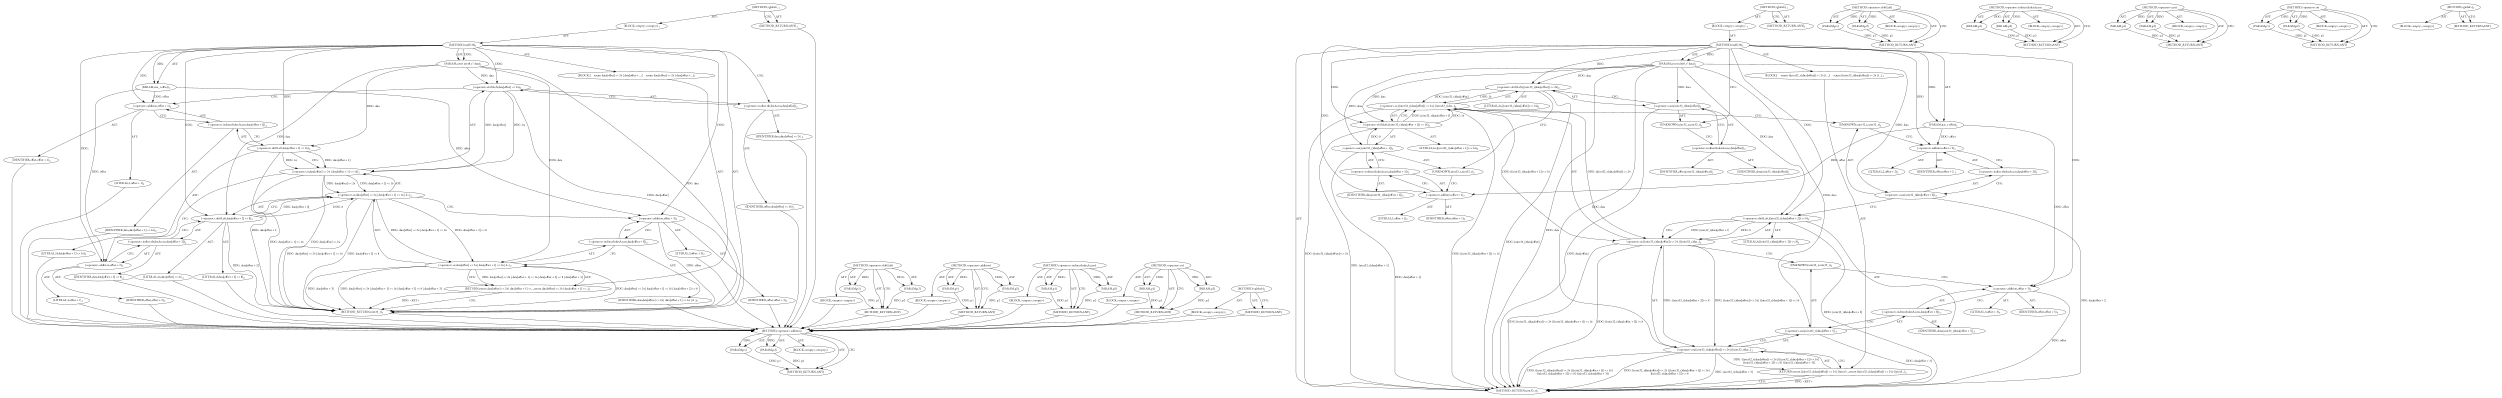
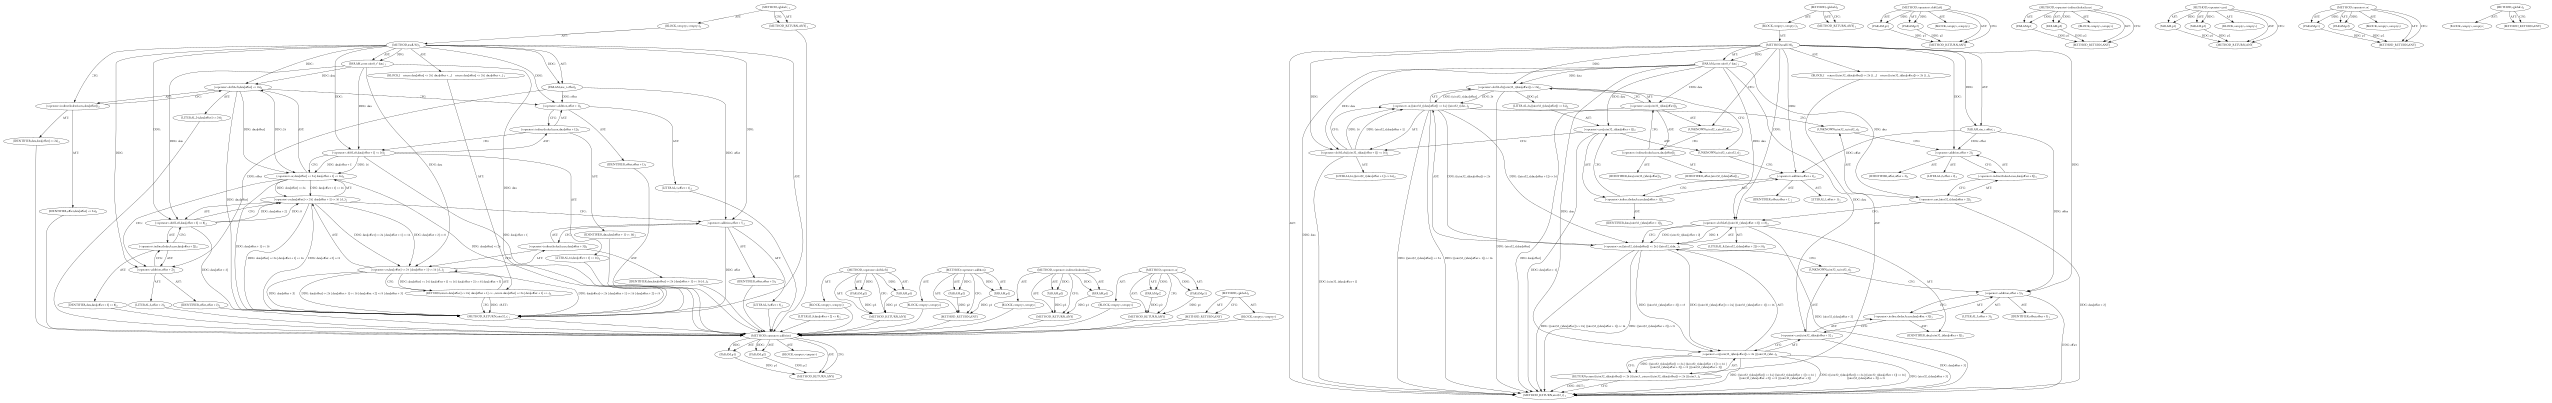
  digraph {
    fontname="EB Garamond"
    node [fontname="EB Garamond"]
    edge [fontname="EB Garamond"]
    n1 [label=<(METHOD,&lt;global&gt;)<SUB>1</SUB>>]
    n2 [label=<(BLOCK,&lt;empty&gt;,&lt;empty&gt;)<SUB>1</SUB>>]
    n3 [label=<(METHOD_RETURN,ANY)<SUB>1</SUB>>]
    n4 [label=<(METHOD,readU32)<SUB>1</SUB>>]
    n5 [label=<(METHOD,&lt;operator&gt;.addition)>]
    n6 [label=<(PARAM,const uint8_t* data)<SUB>1</SUB>>]
    n7 [label=<(PARAM,size_t offset)<SUB>1</SUB>>]
    n8 [label=<(BLOCK,{     return data[offset] &lt;&lt; 24 | data[offset +...,{     return data[offset] &lt;&lt; 24 | data[offset +...)<SUB>1</SUB>>]
    n9 [label=<(&lt;operator&gt;.shiftLeft,data[offset] &lt;&lt; 24)<SUB>2</SUB>>]
    n10 [label=<(&lt;operator&gt;.indirectIndexAccess,data[offset])<SUB>2</SUB>>]
    n11 [label=<(&lt;operator&gt;.shiftLeft,data[offset + 1] &lt;&lt; 16)<SUB>2</SUB>>]
    n12 [label=<(&lt;operator&gt;.addition,offset + 1)<SUB>2</SUB>>]
    n13 [label=<(&lt;operator&gt;.shiftLeft,data[offset + 2] &lt;&lt; 8)<SUB>2</SUB>>]
    n14 [label=<(&lt;operator&gt;.addition,offset + 2)<SUB>2</SUB>>]
    n15 [label=<(&lt;operator&gt;.addition,offset + 3)<SUB>2</SUB>>]
    n16 [label=<(METHOD_RETURN,uint32_t)<SUB>1</SUB>>]
    n17 [label=<(&lt;operator&gt;.or,data[offset] &lt;&lt; 24 | data[offset + 1] &lt;&lt; 16 | d...)<SUB>2</SUB>>]
    n18 [label=<(RETURN,return data[offset] &lt;&lt; 24 | data[offset + 1] &lt;&lt;...,return data[offset] &lt;&lt; 24 | data[offset + 1] &lt;&lt;...)<SUB>2</SUB>>]
    n19 [label=<(&lt;operator&gt;.or,data[offset] &lt;&lt; 24 | data[offset + 1] &lt;&lt; 16)<SUB>2</SUB>>]
    n20 [label=<(LITERAL,24,data[offset] &lt;&lt; 24)<SUB>2</SUB>>]
    n21 [label=<(IDENTIFIER,data,data[offset] &lt;&lt; 24)<SUB>2</SUB>>]
    n22 [label=<(IDENTIFIER,offset,data[offset] &lt;&lt; 24)<SUB>2</SUB>>]
    n23 [label=<(&lt;operator&gt;.indirectIndexAccess,data[offset + 1])<SUB>2</SUB>>]
    n24 [label=<(LITERAL,16,data[offset + 1] &lt;&lt; 16)<SUB>2</SUB>>]
    n25 [label=<(IDENTIFIER,offset,offset + 1)<SUB>2</SUB>>]
    n26 [label=<(LITERAL,1,offset + 1)<SUB>2</SUB>>]
    n27 [label=<(&lt;operator&gt;.or,data[offset] &lt;&lt; 24 | data[offset + 1] &lt;&lt; 16 | d...)<SUB>2</SUB>>]
    n28 [label=<(&lt;operator&gt;.indirectIndexAccess,data[offset + 2])<SUB>2</SUB>>]
    n29 [label=<(LITERAL,8,data[offset + 2] &lt;&lt; 8)<SUB>2</SUB>>]
    n30 [label=<(IDENTIFIER,offset,offset + 2)<SUB>2</SUB>>]
    n31 [label=<(LITERAL,2,offset + 2)<SUB>2</SUB>>]
    n32 [label=<(&lt;operator&gt;.indirectIndexAccess,data[offset + 3])<SUB>2</SUB>>]
    n33 [label=<(IDENTIFIER,offset,offset + 3)<SUB>2</SUB>>]
    n34 [label=<(LITERAL,3,offset + 3)<SUB>2</SUB>>]
    n35 [label=<(IDENTIFIER,data,data[offset] &lt;&lt; 24 | data[offset + 1] &lt;&lt; 16 | d...)<SUB>2</SUB>>]
    n36 [label=<(PARAM,p1)>]
    n37 [label=<(PARAM,p2)>]
    n38 [label=<(BLOCK,&lt;empty&gt;,&lt;empty&gt;)>]
    n39 [label=<(METHOD_RETURN,ANY)>]
    n40 [label=<(IDENTIFIER,data,data[offset + 1] &lt;&lt; 16)<SUB>2</SUB>>]
    n41 [label=<(IDENTIFIER,data,data[offset + 2] &lt;&lt; 8)<SUB>2</SUB>>]
    n42 [label=<(METHOD,&lt;operator&gt;.shiftLeft)>]
    n43 [label=<(PARAM,p1)>]
    n44 [label=<(PARAM,p2)>]
    n45 [label=<(BLOCK,&lt;empty&gt;,&lt;empty&gt;)>]
    n46 [label=<(METHOD_RETURN,ANY)>]
    n47 [label=<(METHOD,&lt;operator&gt;.addition)>]
    n48 [label=<(PARAM,p1)>]
    n49 [label=<(PARAM,p2)>]
    n50 [label=<(BLOCK,&lt;empty&gt;,&lt;empty&gt;)>]
    n51 [label=<(METHOD_RETURN,ANY)>]
    n52 [label=<(METHOD,&lt;operator&gt;.indirectIndexAccess)>]
    n53 [label=<(PARAM,p1)>]
    n54 [label=<(PARAM,p2)>]
    n55 [label=<(BLOCK,&lt;empty&gt;,&lt;empty&gt;)>]
    n56 [label=<(METHOD_RETURN,ANY)>]
    n57 [label=<(METHOD,&lt;operator&gt;.or)>]
    n58 [label=<(PARAM,p1)>]
    n59 [label=<(PARAM,p2)>]
    n60 [label=<(BLOCK,&lt;empty&gt;,&lt;empty&gt;)>]
    n61 [label=<(METHOD_RETURN,ANY)>]
    n62 [label=<(METHOD,&lt;global&gt;)<SUB>1</SUB>>]
    n63 [label=<(BLOCK,&lt;empty&gt;,&lt;empty&gt;)>]
    n64 [label=<(METHOD_RETURN,ANY)>]
    n65 [label=<(METHOD,&lt;global&gt;)<SUB>1</SUB>>]
    n66 [label=<(BLOCK,&lt;empty&gt;,&lt;empty&gt;)<SUB>1</SUB>>]
    n67 [label=<(METHOD_RETURN,ANY)<SUB>1</SUB>>]
    n68 [label=<(METHOD,readU32)<SUB>1</SUB>>]
    n69 [label=<(PARAM,const uint8_t* data)<SUB>1</SUB>>]
    n70 [label=<(PARAM,size_t offset)<SUB>1</SUB>>]
    n71 [label=<(BLOCK,{     return ((uint32_t)data[offset]) &lt;&lt; 24 | (...,{     return ((uint32_t)data[offset]) &lt;&lt; 24 | (...)<SUB>1</SUB>>]
    n72 [label=<(&lt;operator&gt;.shiftLeft,((uint32_t)data[offset]) &lt;&lt; 24)<SUB>2</SUB>>]
    n73 [label=<(UNKNOWN,uint32_t,uint32_t)<SUB>2</SUB>>]
    n74 [label=<(&lt;operator&gt;.shiftLeft,((uint32_t)data[offset + 1]) &lt;&lt; 16)<SUB>2</SUB>>]
    n75 [label=<(&lt;operator&gt;.addition,offset + 1)<SUB>2</SUB>>]
    n76 [label=<(&lt;operator&gt;.shiftLeft,((uint32_t)data[offset + 2]) &lt;&lt; 8)<SUB>3</SUB>>]
    n77 [label=<(&lt;operator&gt;.addition,offset + 2)<SUB>3</SUB>>]
    n78 [label=<(&lt;operator&gt;.addition,offset + 3)<SUB>3</SUB>>]
    n79 [label=<(METHOD_RETURN,uint32_t)<SUB>1</SUB>>]
    n80 [label=<(&lt;operator&gt;.or,((uint32_t)data[offset]) &lt;&lt; 24 | ((uint32_t)dat...)<SUB>2</SUB>>]
    n81 [label=<(&lt;operator&gt;.cast,(uint32_t)data[offset])<SUB>2</SUB>>]
    n82 [label=<(&lt;operator&gt;.cast,(uint32_t)data[offset + 1])<SUB>2</SUB>>]
    n83 [label=<(&lt;operator&gt;.cast,(uint32_t)data[offset + 2])<SUB>3</SUB>>]
    n84 [label=<(&lt;operator&gt;.cast,(uint32_t)data[offset + 3])<SUB>3</SUB>>]
    n85 [label=<(RETURN,return ((uint32_t)data[offset]) &lt;&lt; 24 | ((uint3...,return ((uint32_t)data[offset]) &lt;&lt; 24 | ((uint3...)<SUB>2</SUB>>]
    n86 [label=<(&lt;operator&gt;.or,((uint32_t)data[offset]) &lt;&lt; 24 | ((uint32_t)dat...)<SUB>2</SUB>>]
    n87 [label=<(LITERAL,24,((uint32_t)data[offset]) &lt;&lt; 24)<SUB>2</SUB>>]
    n88 [label=<(UNKNOWN,uint32_t,uint32_t)<SUB>2</SUB>>]
    n89 [label=<(&lt;operator&gt;.indirectIndexAccess,data[offset])<SUB>2</SUB>>]
    n90 [label=<(LITERAL,16,((uint32_t)data[offset + 1]) &lt;&lt; 16)<SUB>2</SUB>>]
    n91 [label=<(&lt;operator&gt;.indirectIndexAccess,data[offset + 1])<SUB>2</SUB>>]
    n92 [label=<(IDENTIFIER,offset,offset + 1)<SUB>2</SUB>>]
    n93 [label=<(LITERAL,1,offset + 1)<SUB>2</SUB>>]
    n94 [label=<(&lt;operator&gt;.or,((uint32_t)data[offset]) &lt;&lt; 24 | ((uint32_t)dat...)<SUB>2</SUB>>]
    n95 [label=<(LITERAL,8,((uint32_t)data[offset + 2]) &lt;&lt; 8)<SUB>3</SUB>>]
    n96 [label=<(IDENTIFIER,data,(uint32_t)data[offset + 3])<SUB>3</SUB>>]
    n97 [label=<(&lt;operator&gt;.indirectIndexAccess,data[offset + 2])<SUB>3</SUB>>]
    n98 [label=<(IDENTIFIER,offset,offset + 2)<SUB>3</SUB>>]
    n99 [label=<(LITERAL,2,offset + 2)<SUB>3</SUB>>]
    n100 [label=<(&lt;operator&gt;.indirectIndexAccess,data[offset + 3])<SUB>3</SUB>>]
    n101 [label=<(IDENTIFIER,offset,offset + 3)<SUB>3</SUB>>]
    n102 [label=<(LITERAL,3,offset + 3)<SUB>3</SUB>>]
    n103 [label=<(UNKNOWN,uint32_t,uint32_t)<SUB>3</SUB>>]
    n104 [label=<(UNKNOWN,uint32_t,uint32_t)<SUB>3</SUB>>]
    n105 [label=<(IDENTIFIER,data,(uint32_t)data[offset])<SUB>2</SUB>>]
    n106 [label=<(IDENTIFIER,offset,(uint32_t)data[offset])<SUB>2</SUB>>]
    n107 [label=<(IDENTIFIER,data,(uint32_t)data[offset + 1])<SUB>2</SUB>>]
    n108 [label=<(METHOD,&lt;operator&gt;.shiftLeft)>]
    n109 [label=<(PARAM,p1)>]
    n110 [label=<(PARAM,p2)>]
    n111 [label=<(BLOCK,&lt;empty&gt;,&lt;empty&gt;)>]
    n112 [label=<(METHOD_RETURN,ANY)>]
    n113 [label=<(METHOD,&lt;operator&gt;.indirectIndexAccess)>]
    n114 [label=<(PARAM,p1)>]
    n115 [label=<(PARAM,p2)>]
    n116 [label=<(BLOCK,&lt;empty&gt;,&lt;empty&gt;)>]
    n117 [label=<(METHOD_RETURN,ANY)>]
    n118 [label=<(METHOD,&lt;operator&gt;.cast)>]
    n119 [label=<(PARAM,p1)>]
    n120 [label=<(PARAM,p2)>]
    n121 [label=<(BLOCK,&lt;empty&gt;,&lt;empty&gt;)>]
    n122 [label=<(METHOD_RETURN,ANY)>]
    n123 [label=<(METHOD,&lt;operator&gt;.or)>]
    n124 [label=<(PARAM,p1)>]
    n125 [label=<(PARAM,p2)>]
    n126 [label=<(BLOCK,&lt;empty&gt;,&lt;empty&gt;)>]
    n127 [label=<(METHOD_RETURN,ANY)>]
    n128 [label=<(METHOD,&lt;global&gt;)<SUB>1</SUB>>]
    n129 [label=<(BLOCK,&lt;empty&gt;,&lt;empty&gt;)>]
    n130 [label=<(METHOD_RETURN,ANY)>]
    n1 -> n2 [label="AST: "]
    n1 -> n3 [label="AST: "]
    n1 -> n3 [label="CFG: "]
    n2 -> n4 [label="AST: "]
    n3 -> n5
    n4 -> n6 [label="AST: "]
    n4 -> n6 [label="DDG: "]
    n4 -> n7 [label="AST: "]
    n4 -> n7 [label="DDG: "]
    n4 -> n8 [label="AST: "]
    n4 -> n9 [label="DDG: "]
    n4 -> n10 [label="CFG: "]
    n4 -> n11 [label="DDG: "]
    n4 -> n12 [label="DDG: "]
    n4 -> n13 [label="DDG: "]
    n4 -> n14 [label="DDG: "]
    n4 -> n15 [label="DDG: "]
    n4 -> n16 [label="AST: "]
    n5 -> n36 [label="AST: "]
    n5 -> n36 [label="DDG: "]
    n5 -> n37 [label="AST: "]
    n5 -> n37 [label="DDG: "]
    n5 -> n38 [label="AST: "]
    n5 -> n39 [label="AST: "]
    n5 -> n39 [label="CFG: "]
    n6 -> n9 [label="DDG: data"]
    n6 -> n11 [label="DDG: data"]
    n6 -> n13 [label="DDG: data"]
    n6 -> n16 [label="DDG: data"]
    n6 -> n17 [label="DDG: data"]
    n7 -> n12 [label="DDG: offset"]
    n7 -> n14 [label="DDG: offset"]
    n7 -> n15 [label="DDG: offset"]
    n8 -> n18 [label="AST: "]
    n9 -> n10 [label="AST: "]
    n9 -> n12 [label="CFG: "]
    n9 -> n16 [label="DDG: data[offset]"]
    n9 -> n19 [label="DDG: data[offset]"]
    n9 -> n19 [label="DDG: 24"]
-   n13 -> n20 [label="AST: "]
+   n9 -> n20 [label="AST: "]
    n10 -> n9 [label="CFG: "]
    n10 -> n21 [label="AST: "]
    n10 -> n22 [label="AST: "]
    n11 -> n16 [label="DDG: data[offset + 1]"]
    n11 -> n19 [label="CFG: "]
    n11 -> n19 [label="DDG: data[offset + 1]"]
    n11 -> n19 [label="DDG: 16"]
    n11 -> n23 [label="AST: "]
    n11 -> n24 [label="AST: "]
    n12 -> n23 [label="CFG: "]
    n12 -> n25 [label="AST: "]
    n12 -> n26 [label="AST: "]
    n13 -> n16 [label="DDG: data[offset + 2]"]
    n13 -> n27 [label="CFG: "]
    n13 -> n27 [label="DDG: data[offset + 2]"]
    n13 -> n27 [label="DDG: 8"]
    n13 -> n28 [label="AST: "]
-   n13 -> n29 [label="AST: "]
    n14 -> n28 [label="CFG: "]
    n14 -> n30 [label="AST: "]
    n14 -> n31 [label="AST: "]
    n15 -> n16 [label="DDG: offset"]
    n15 -> n32 [label="CFG: "]
    n15 -> n33 [label="AST: "]
    n15 -> n34 [label="AST: "]
    n16 -> n5
    n17 -> n16 [label="DDG: data[offset] &lt;&lt; 24 | data[offset + 1] &lt;&lt; 16 | data[offset + 2] &lt;&lt; 8"]
    n17 -> n16 [label="DDG: data[offset + 3]"]
    n17 -> n16 [label="DDG: data[offset] &lt;&lt; 24 | data[offset + 1] &lt;&lt; 16 | data[offset + 2] &lt;&lt; 8 | data[offset + 3]"]
    n17 -> n18 [label="CFG: "]
    n17 -> n18 [label="DDG: data[offset] &lt;&lt; 24 | data[offset + 1] &lt;&lt; 16 | data[offset + 2] &lt;&lt; 8 | data[offset + 3]"]
    n17 -> n27 [label="AST: "]
    n17 -> n32 [label="AST: "]
    n18 -> n16 [label="CFG: "]
    n18 -> n16 [label="DDG: &lt;RET&gt;"]
    n18 -> n17 [label="AST: "]
    n19 -> n9 [label="AST: "]
    n19 -> n14 [label="CFG: "]
    n19 -> n16 [label="DDG: data[offset] &lt;&lt; 24"]
    n19 -> n16 [label="DDG: data[offset + 1] &lt;&lt; 16"]
    n19 -> n27 [label="DDG: data[offset] &lt;&lt; 24"]
    n19 -> n27 [label="DDG: data[offset + 1] &lt;&lt; 16"]
    n20 -> n5
    n21 -> n5
    n22 -> n5
    n23 -> n11 [label="CFG: "]
    n23 -> n12 [label="AST: "]
    n23 -> n40 [label="AST: "]
    n24 -> n5
    n25 -> n5
    n26 -> n5
    n27 -> n13 [label="AST: "]
    n27 -> n15 [label="CFG: "]
    n27 -> n16 [label="DDG: data[offset] &lt;&lt; 24 | data[offset + 1] &lt;&lt; 16"]
    n27 -> n16 [label="DDG: data[offset + 2] &lt;&lt; 8"]
    n27 -> n17 [label="DDG: data[offset] &lt;&lt; 24 | data[offset + 1] &lt;&lt; 16"]
    n27 -> n17 [label="DDG: data[offset + 2] &lt;&lt; 8"]
    n27 -> n19 [label="AST: "]
    n28 -> n13 [label="CFG: "]
    n28 -> n14 [label="AST: "]
    n28 -> n41 [label="AST: "]
    n29 -> n5
    n30 -> n5
    n31 -> n5
    n32 -> n15 [label="AST: "]
    n32 -> n17 [label="CFG: "]
    n32 -> n35 [label="AST: "]
    n33 -> n5
    n34 -> n5
    n35 -> n5
    n36 -> n39 [label="DDG: p1"]
    n37 -> n39 [label="DDG: p2"]
    n40 -> n5
    n41 -> n5
    n42 -> n43 [label="AST: "]
    n42 -> n43 [label="DDG: "]
    n42 -> n44 [label="AST: "]
    n42 -> n44 [label="DDG: "]
    n42 -> n45 [label="AST: "]
    n42 -> n46 [label="AST: "]
    n42 -> n46 [label="CFG: "]
    n43 -> n46 [label="DDG: p1"]
    n44 -> n46 [label="DDG: p2"]
    n45 -> n5
    n46 -> n5
    n47 -> n48 [label="AST: "]
    n47 -> n48 [label="DDG: "]
    n47 -> n49 [label="AST: "]
    n47 -> n49 [label="DDG: "]
    n47 -> n50 [label="AST: "]
    n47 -> n51 [label="AST: "]
    n47 -> n51 [label="CFG: "]
    n48 -> n51 [label="DDG: p1"]
    n49 -> n51 [label="DDG: p2"]
    n50 -> n5
    n51 -> n5
    n52 -> n53 [label="AST: "]
    n52 -> n53 [label="DDG: "]
    n52 -> n54 [label="AST: "]
    n52 -> n54 [label="DDG: "]
    n52 -> n55 [label="AST: "]
    n52 -> n56 [label="AST: "]
    n52 -> n56 [label="CFG: "]
    n53 -> n56 [label="DDG: p1"]
    n54 -> n56 [label="DDG: p2"]
    n55 -> n5
    n56 -> n5
    n57 -> n58 [label="AST: "]
    n57 -> n58 [label="DDG: "]
    n57 -> n59 [label="AST: "]
    n57 -> n59 [label="DDG: "]
    n57 -> n60 [label="AST: "]
    n57 -> n61 [label="AST: "]
    n57 -> n61 [label="CFG: "]
    n58 -> n61 [label="DDG: p1"]
    n59 -> n61 [label="DDG: p2"]
    n60 -> n5
    n61 -> n5
    n62 -> n63 [label="AST: "]
    n62 -> n64 [label="AST: "]
    n62 -> n64 [label="CFG: "]
    n63 -> n5
    n64 -> n5
    n65 -> n66 [label="AST: "]
    n65 -> n67 [label="AST: "]
    n65 -> n67 [label="CFG: "]
    n66 -> n68 [label="AST: "]
    n68 -> n69 [label="AST: "]
    n68 -> n69 [label="DDG: "]
    n68 -> n70 [label="AST: "]
    n68 -> n70 [label="DDG: "]
    n68 -> n71 [label="AST: "]
    n68 -> n72 [label="DDG: "]
    n68 -> n73 [label="CFG: "]
    n68 -> n74 [label="DDG: "]
    n68 -> n75 [label="DDG: "]
    n68 -> n76 [label="DDG: "]
    n68 -> n77 [label="DDG: "]
    n68 -> n78 [label="DDG: "]
    n68 -> n79 [label="AST: "]
    n69 -> n72 [label="DDG: data"]
    n69 -> n74 [label="DDG: data"]
    n69 -> n76 [label="DDG: data"]
    n69 -> n79 [label="DDG: data"]
    n69 -> n80 [label="DDG: data"]
    n69 -> n81 [label="DDG: data"]
    n69 -> n82 [label="DDG: data"]
    n69 -> n83 [label="DDG: data"]
    n69 -> n84 [label="DDG: data"]
    n70 -> n75 [label="DDG: offset"]
    n70 -> n77 [label="DDG: offset"]
    n70 -> n78 [label="DDG: offset"]
    n71 -> n85 [label="AST: "]
    n72 -> n79 [label="DDG: (uint32_t)data[offset]"]
    n72 -> n81 [label="AST: "]
    n72 -> n86 [label="DDG: (uint32_t)data[offset]"]
    n72 -> n86 [label="DDG: 24"]
-   n72 -> n87 [label="AST: "]
+   n72 -> n87 [label="DDG: p2"]
    n72 -> n88 [label="CFG: "]
    n73 -> n89 [label="CFG: "]
    n74 -> n79 [label="DDG: (uint32_t)data[offset + 1]"]
-   n74 -> n82 [label="AST: "]
+   n87 -> n82 [label="AST: "]
    n74 -> n86 [label="CFG: "]
    n74 -> n86 [label="DDG: (uint32_t)data[offset + 1]"]
    n74 -> n86 [label="DDG: 16"]
    n74 -> n90 [label="AST: "]
    n75 -> n91 [label="CFG: "]
    n75 -> n92 [label="AST: "]
    n75 -> n93 [label="AST: "]
    n76 -> n79 [label="DDG: (uint32_t)data[offset + 2]"]
    n76 -> n94 [label="CFG: "]
    n76 -> n94 [label="DDG: (uint32_t)data[offset + 2]"]
    n76 -> n94 [label="DDG: 8"]
    n76 -> n95 [label="AST: "]
    n76 -> n96 [label="AST: "]
    n77 -> n97 [label="CFG: "]
    n77 -> n98 [label="AST: "]
    n77 -> n99 [label="AST: "]
    n78 -> n79 [label="DDG: offset"]
    n78 -> n100 [label="CFG: "]
    n78 -> n101 [label="AST: "]
    n78 -> n102 [label="AST: "]
    n80 -> n79 [label="DDG: ((uint32_t)data[offset]) &lt;&lt; 24 | ((uint32_t)data[offset + 1]) &lt;&lt; 16 |\n        ((uint32_t)data[offset + 2]) &lt;&lt; 8"]
    n80 -> n79 [label="DDG: (uint32_t)data[offset + 3]"]
    n80 -> n79 [label="DDG: ((uint32_t)data[offset]) &lt;&lt; 24 | ((uint32_t)data[offset + 1]) &lt;&lt; 16 |\n        ((uint32_t)data[offset + 2]) &lt;&lt; 8 | ((uint32_t)data[offset + 3])"]
    n80 -> n84 [label="AST: "]
    n80 -> n85 [label="CFG: "]
    n80 -> n85 [label="DDG: ((uint32_t)data[offset]) &lt;&lt; 24 | ((uint32_t)data[offset + 1]) &lt;&lt; 16 |\n        ((uint32_t)data[offset + 2]) &lt;&lt; 8 | ((uint32_t)data[offset + 3])"]
    n80 -> n94 [label="AST: "]
    n81 -> n72 [label="CFG: "]
    n81 -> n73 [label="AST: "]
    n81 -> n79 [label="DDG: data[offset]"]
    n81 -> n89 [label="AST: "]
-   n82 -> n74 [label="DDG: 8"]
+   n82 -> n74 [label="CFG: "]
    n82 -> n79 [label="DDG: data[offset + 1]"]
    n82 -> n88 [label="AST: "]
    n82 -> n91 [label="AST: "]
    n83 -> n76 [label="CFG: "]
    n83 -> n79 [label="DDG: data[offset + 2]"]
    n83 -> n97 [label="AST: "]
    n83 -> n103 [label="AST: "]
    n84 -> n79 [label="DDG: data[offset + 3]"]
    n84 -> n80 [label="CFG: "]
    n84 -> n100 [label="AST: "]
    n84 -> n104 [label="AST: "]
    n85 -> n79 [label="CFG: "]
    n85 -> n79 [label="DDG: &lt;RET&gt;"]
    n85 -> n80 [label="AST: "]
    n86 -> n72 [label="AST: "]
    n86 -> n74 [label="AST: "]
    n86 -> n79 [label="DDG: ((uint32_t)data[offset]) &lt;&lt; 24"]
    n86 -> n79 [label="DDG: ((uint32_t)data[offset + 1]) &lt;&lt; 16"]
    n86 -> n94 [label="DDG: ((uint32_t)data[offset]) &lt;&lt; 24"]
    n86 -> n94 [label="DDG: ((uint32_t)data[offset + 1]) &lt;&lt; 16"]
    n86 -> n103 [label="CFG: "]
    n88 -> n75 [label="CFG: "]
    n89 -> n81 [label="CFG: "]
    n89 -> n105 [label="AST: "]
    n89 -> n106 [label="AST: "]
    n91 -> n75 [label="AST: "]
    n91 -> n82 [label="CFG: "]
    n91 -> n107 [label="AST: "]
    n94 -> n76 [label="AST: "]
    n94 -> n79 [label="DDG: ((uint32_t)data[offset]) &lt;&lt; 24 | ((uint32_t)data[offset + 1]) &lt;&lt; 16"]
    n94 -> n79 [label="DDG: ((uint32_t)data[offset + 2]) &lt;&lt; 8"]
    n94 -> n80 [label="DDG: ((uint32_t)data[offset]) &lt;&lt; 24 | ((uint32_t)data[offset + 1]) &lt;&lt; 16"]
    n94 -> n80 [label="DDG: ((uint32_t)data[offset + 2]) &lt;&lt; 8"]
    n94 -> n86 [label="AST: "]
    n94 -> n104 [label="CFG: "]
    n97 -> n77 [label="AST: "]
    n97 -> n83 [label="CFG: "]
    n100 -> n78 [label="AST: "]
    n100 -> n84 [label="CFG: "]
    n100 -> n96 [label="AST: "]
    n103 -> n77 [label="CFG: "]
    n104 -> n78 [label="CFG: "]
    n108 -> n109 [label="AST: "]
    n108 -> n109 [label="DDG: "]
    n108 -> n110 [label="AST: "]
    n108 -> n110 [label="DDG: "]
    n108 -> n111 [label="AST: "]
    n108 -> n112 [label="AST: "]
    n108 -> n112 [label="CFG: "]
    n109 -> n112 [label="DDG: p1"]
    n110 -> n112 [label="DDG: p2"]
    n113 -> n114 [label="AST: "]
    n113 -> n114 [label="DDG: "]
    n113 -> n115 [label="AST: "]
    n113 -> n115 [label="DDG: "]
    n113 -> n116 [label="AST: "]
    n113 -> n117 [label="AST: "]
    n113 -> n117 [label="CFG: "]
    n114 -> n117 [label="DDG: p1"]
    n115 -> n117 [label="DDG: p2"]
    n118 -> n119 [label="AST: "]
    n118 -> n119 [label="DDG: "]
    n118 -> n120 [label="AST: "]
    n118 -> n120 [label="DDG: "]
    n118 -> n121 [label="AST: "]
    n118 -> n122 [label="AST: "]
    n118 -> n122 [label="CFG: "]
    n119 -> n122 [label="DDG: p1"]
    n120 -> n122 [label="DDG: p2"]
    n123 -> n124 [label="AST: "]
    n123 -> n124 [label="DDG: "]
    n123 -> n125 [label="AST: "]
    n123 -> n125 [label="DDG: "]
    n123 -> n126 [label="AST: "]
    n123 -> n127 [label="AST: "]
    n123 -> n127 [label="CFG: "]
    n124 -> n127 [label="DDG: p1"]
    n125 -> n127 [label="DDG: p2"]
    n128 -> n129 [label="AST: "]
    n128 -> n130 [label="AST: "]
    n128 -> n130 [label="CFG: "]
  }
